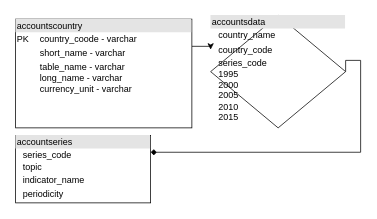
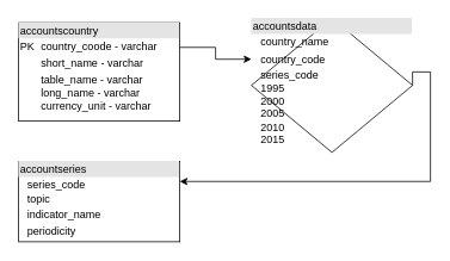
  <mxCell id="0" />
  <mxCell id="1" parent="0" />
  <mxCell id="2" style="edgeStyle=orthogonalEdgeStyle;rounded=0;html=1;exitX=1;exitY=0.25;entryX=0;entryY=0.305;entryPerimeter=0;jettySize=auto;orthogonalLoop=1;" parent="1" source="3" target="5" edge="1"><mxGeometry relative="1" as="geometry" /></mxCell>
- <mxCell id="3" value="&lt;div style=&quot;box-sizing: border-box ; width: 100% ; background: #e4e4e4 ; padding: 2px&quot;&gt;accountscountry&lt;/div&gt;&lt;table style=&quot;width: 100% ; font-size: 1em&quot; cellpadding=&quot;2&quot; cellspacing=&quot;0&quot;&gt;&lt;tbody&gt;&lt;tr&gt;&lt;td&gt;PK&lt;/td&gt;&lt;td&gt;country_coode - varchar&lt;/td&gt;&lt;/tr&gt;&lt;tr&gt;&lt;td&gt;&lt;br&gt;&lt;/td&gt;&lt;td&gt;short_name - varchar&lt;/td&gt;&lt;/tr&gt;&lt;tr&gt;&lt;td&gt;&lt;/td&gt;&lt;td&gt;table_name - varchar&lt;br&gt;long_name - varchar&lt;br&gt;currency_unit - varchar&lt;/td&gt;&lt;/tr&gt;&lt;/tbody&gt;&lt;/table&gt;" style="verticalAlign=top;align=left;overflow=fill;html=1;strokeColor=#000000;fillColor=#FFFFFF;" parent="1" vertex="1"><mxGeometry x="20" y="25" width="235" height="145" as="geometry" /></mxCell>
- <mxCell id="4" style="edgeStyle=orthogonalEdgeStyle;rounded=0;html=1;exitX=1;exitY=0.5;entryX=1;entryY=0.25;jettySize=auto;orthogonalLoop=1;endArrow=diamond;" parent="1" source="5" target="6" edge="1"><mxGeometry relative="1" as="geometry"><Array as="points"><mxPoint x="460" y="80" /><mxPoint x="480" y="80" /><mxPoint x="480" y="203" /></Array></mxGeometry></mxCell>
+ <mxCell id="3" value="&lt;div style=&quot;box-sizing: border-box ; width: 100% ; background: #e4e4e4 ; padding: 2px&quot;&gt;accountscountry&lt;/div&gt;&lt;table style=&quot;width: 100% ; font-size: 1em&quot; cellpadding=&quot;2&quot; cellspacing=&quot;0&quot;&gt;&lt;tbody&gt;&lt;tr&gt;&lt;td&gt;PK&lt;/td&gt;&lt;td&gt;country_coode - varchar&lt;/td&gt;&lt;/tr&gt;&lt;tr&gt;&lt;td&gt;&lt;br&gt;&lt;/td&gt;&lt;td&gt;short_name - varchar&lt;/td&gt;&lt;/tr&gt;&lt;tr&gt;&lt;td&gt;&lt;/td&gt;&lt;td&gt;table_name - varchar&lt;br&gt;long_name - varchar&lt;br&gt;currency_unit - varchar&lt;/td&gt;&lt;/tr&gt;&lt;/tbody&gt;&lt;/table&gt;" style="verticalAlign=top;align=left;overflow=fill;html=1;strokeColor=#000000;fillColor=#FFFFFF;" parent="1" vertex="1"><mxGeometry x="20" y="25" width="180" height="110" as="geometry" /></mxCell>
+ <mxCell id="4" style="edgeStyle=orthogonalEdgeStyle;rounded=0;html=1;exitX=1;exitY=0.5;entryX=1;entryY=0.25;jettySize=auto;orthogonalLoop=1;" parent="1" source="5" target="6" edge="1"><mxGeometry relative="1" as="geometry"><Array as="points"><mxPoint x="460" y="80" /><mxPoint x="480" y="80" /><mxPoint x="480" y="203" /></Array></mxGeometry></mxCell>
  <mxCell id="5" value="&lt;div style=&quot;box-sizing: border-box ; width: 100% ; background: #e4e4e4 ; padding: 2px&quot;&gt;accountsdata&lt;/div&gt;&lt;table style=&quot;width: 100% ; font-size: 1em&quot; cellpadding=&quot;2&quot; cellspacing=&quot;0&quot;&gt;&lt;tbody&gt;&lt;tr&gt;&lt;td&gt;&lt;br&gt;&lt;/td&gt;&lt;td&gt;country_name&lt;/td&gt;&lt;/tr&gt;&lt;tr&gt;&lt;td&gt;&lt;/td&gt;&lt;td&gt;country_code&lt;/td&gt;&lt;/tr&gt;&lt;tr&gt;&lt;td&gt;&lt;/td&gt;&lt;td&gt;series_code&lt;br&gt;1995&lt;br&gt;2000&lt;br&gt;2005&lt;br&gt;2010&lt;br&gt;2015&lt;br&gt;&lt;br&gt;&lt;/td&gt;&lt;/tr&gt;&lt;/tbody&gt;&lt;/table&gt;" style="rhombus;verticalAlign=top;align=left;overflow=fill;html=1;" parent="1" vertex="1"><mxGeometry x="280" y="20" width="180" height="150" as="geometry" /></mxCell>
  <mxCell id="6" value="&lt;div style=&quot;box-sizing: border-box ; width: 100% ; background: #e4e4e4 ; padding: 2px&quot;&gt;accountseries&lt;/div&gt;&lt;table style=&quot;width: 100% ; font-size: 1em&quot; cellpadding=&quot;2&quot; cellspacing=&quot;0&quot;&gt;&lt;tbody&gt;&lt;tr&gt;&lt;td&gt;&lt;br&gt;&lt;/td&gt;&lt;td&gt;series_code&lt;br&gt;topic&lt;/td&gt;&lt;/tr&gt;&lt;tr&gt;&lt;td&gt;&lt;br&gt;&lt;/td&gt;&lt;td&gt;indicator_name&lt;/td&gt;&lt;/tr&gt;&lt;tr&gt;&lt;td&gt;&lt;/td&gt;&lt;td&gt;periodicity&lt;/td&gt;&lt;/tr&gt;&lt;/tbody&gt;&lt;/table&gt;" style="verticalAlign=top;align=left;overflow=fill;html=1;" parent="1" vertex="1"><mxGeometry x="20" y="180" width="180" height="90" as="geometry" /></mxCell>
